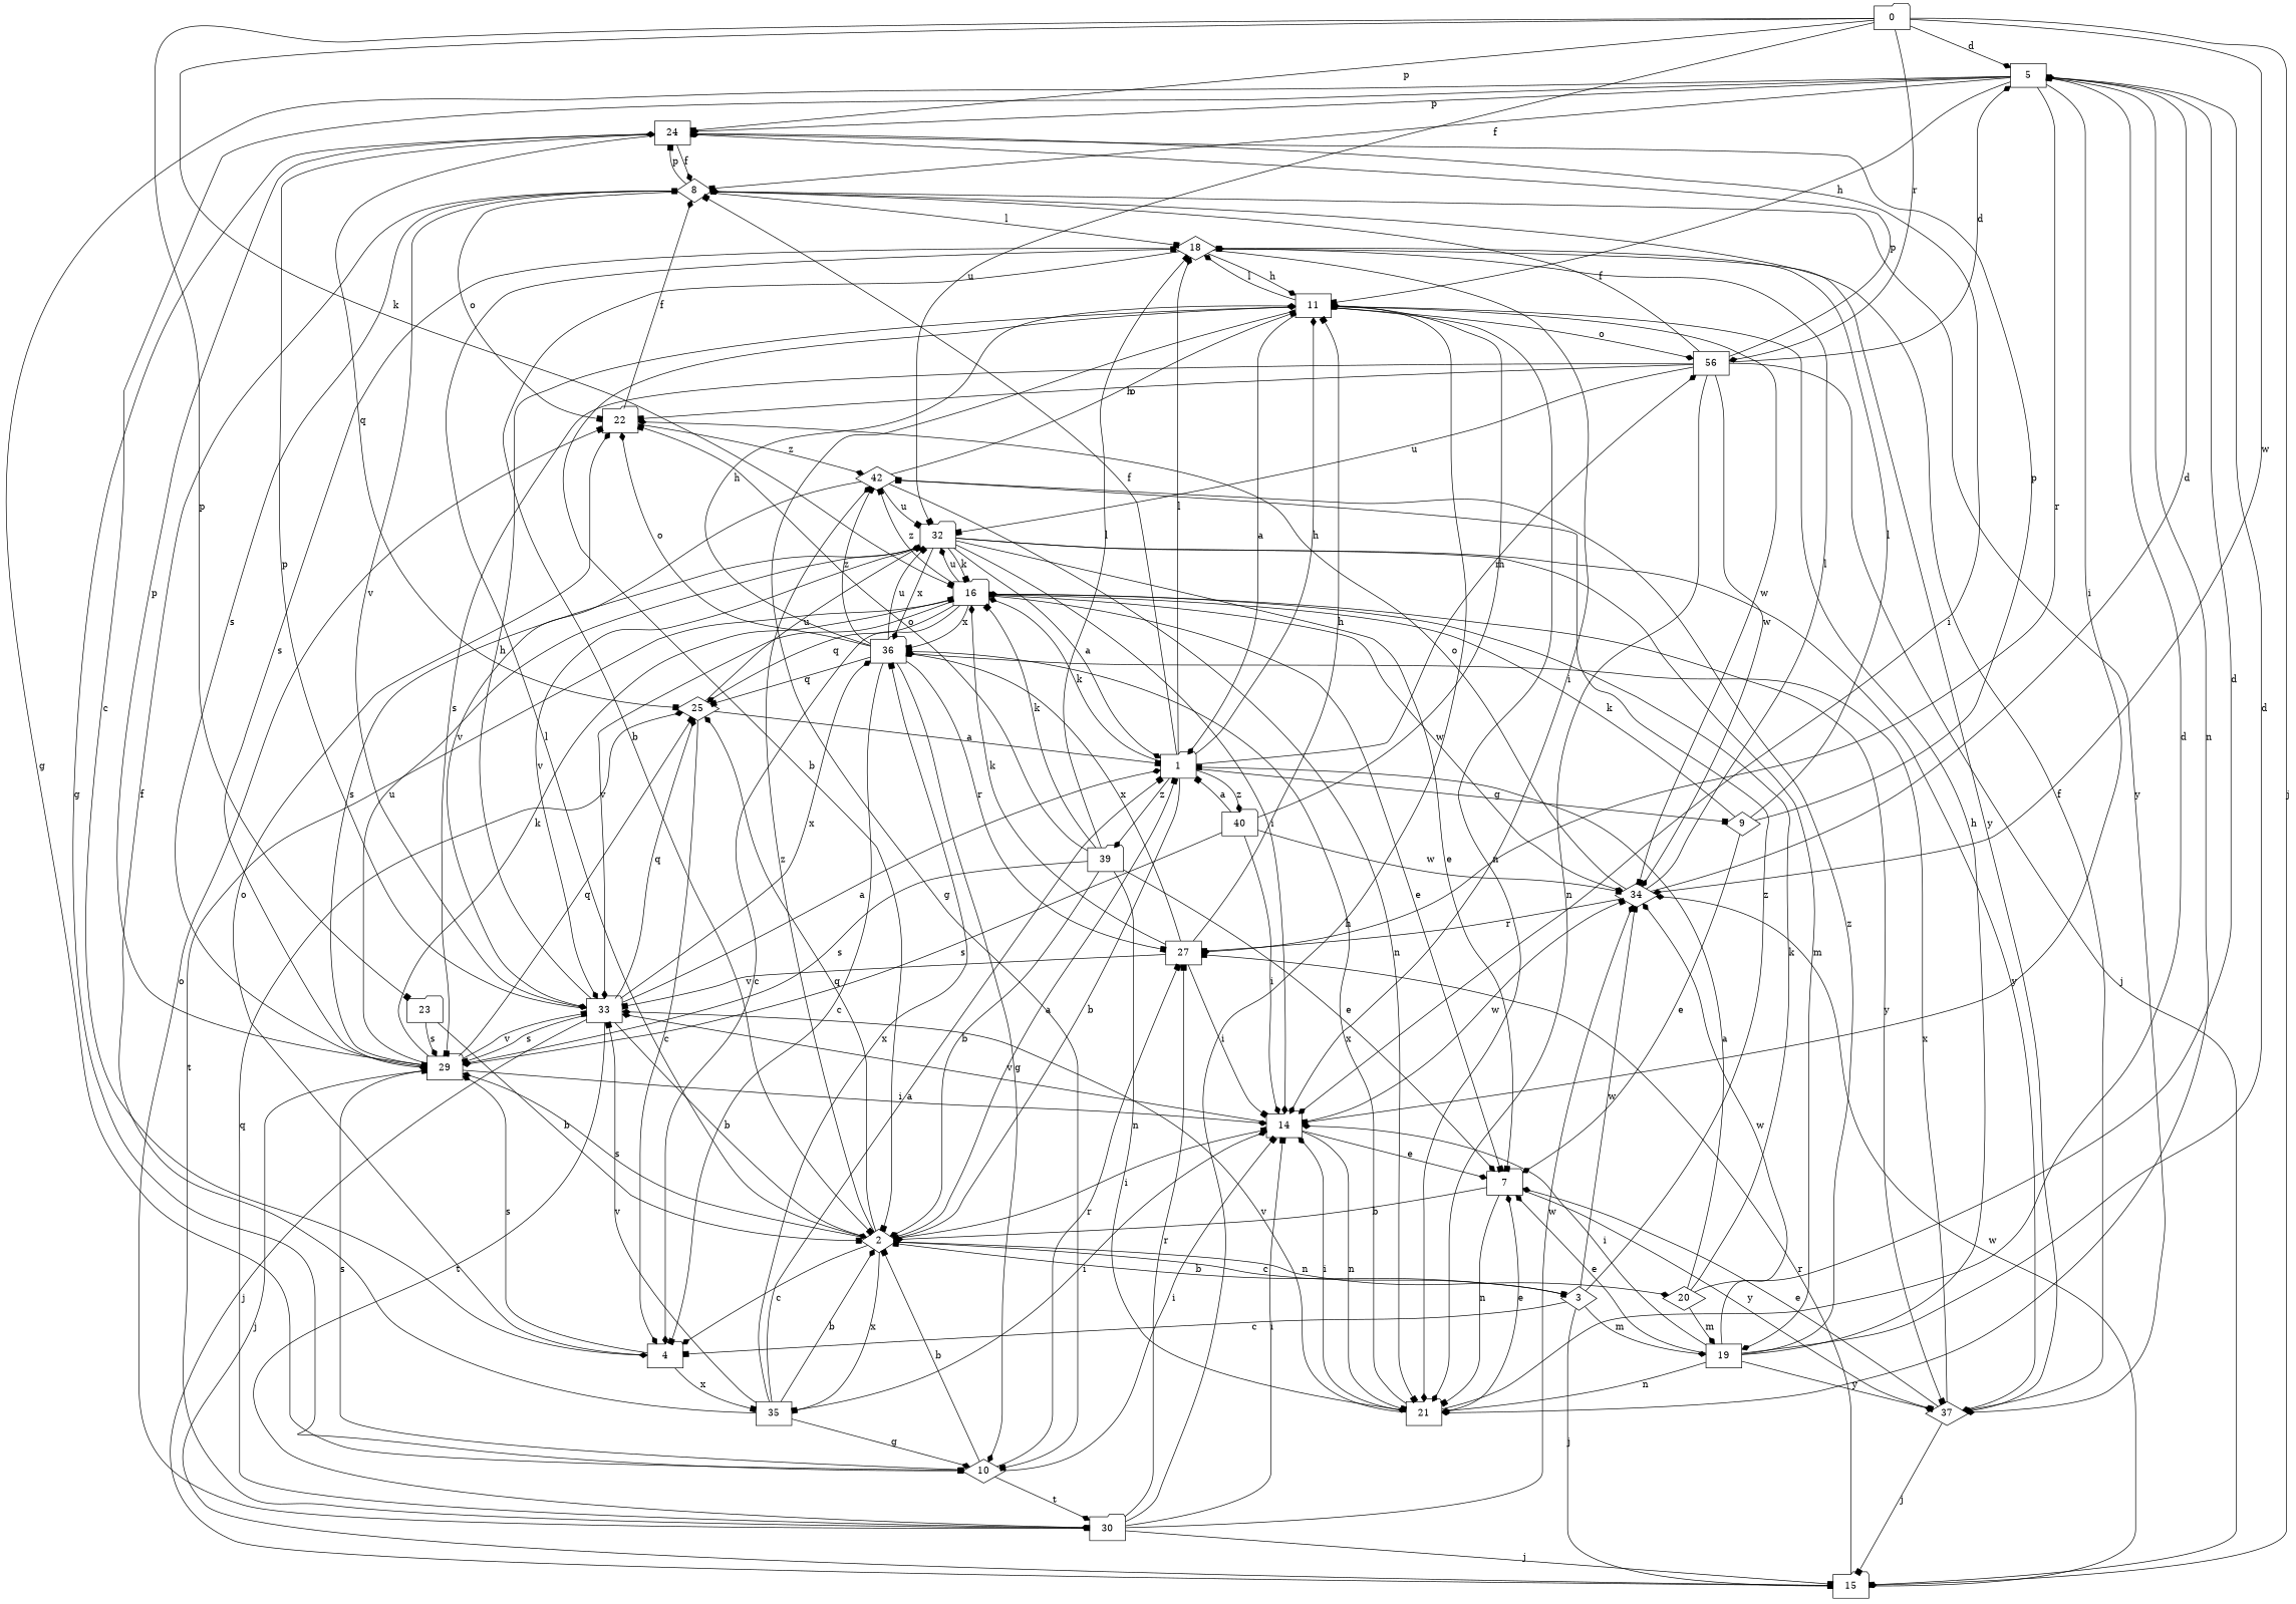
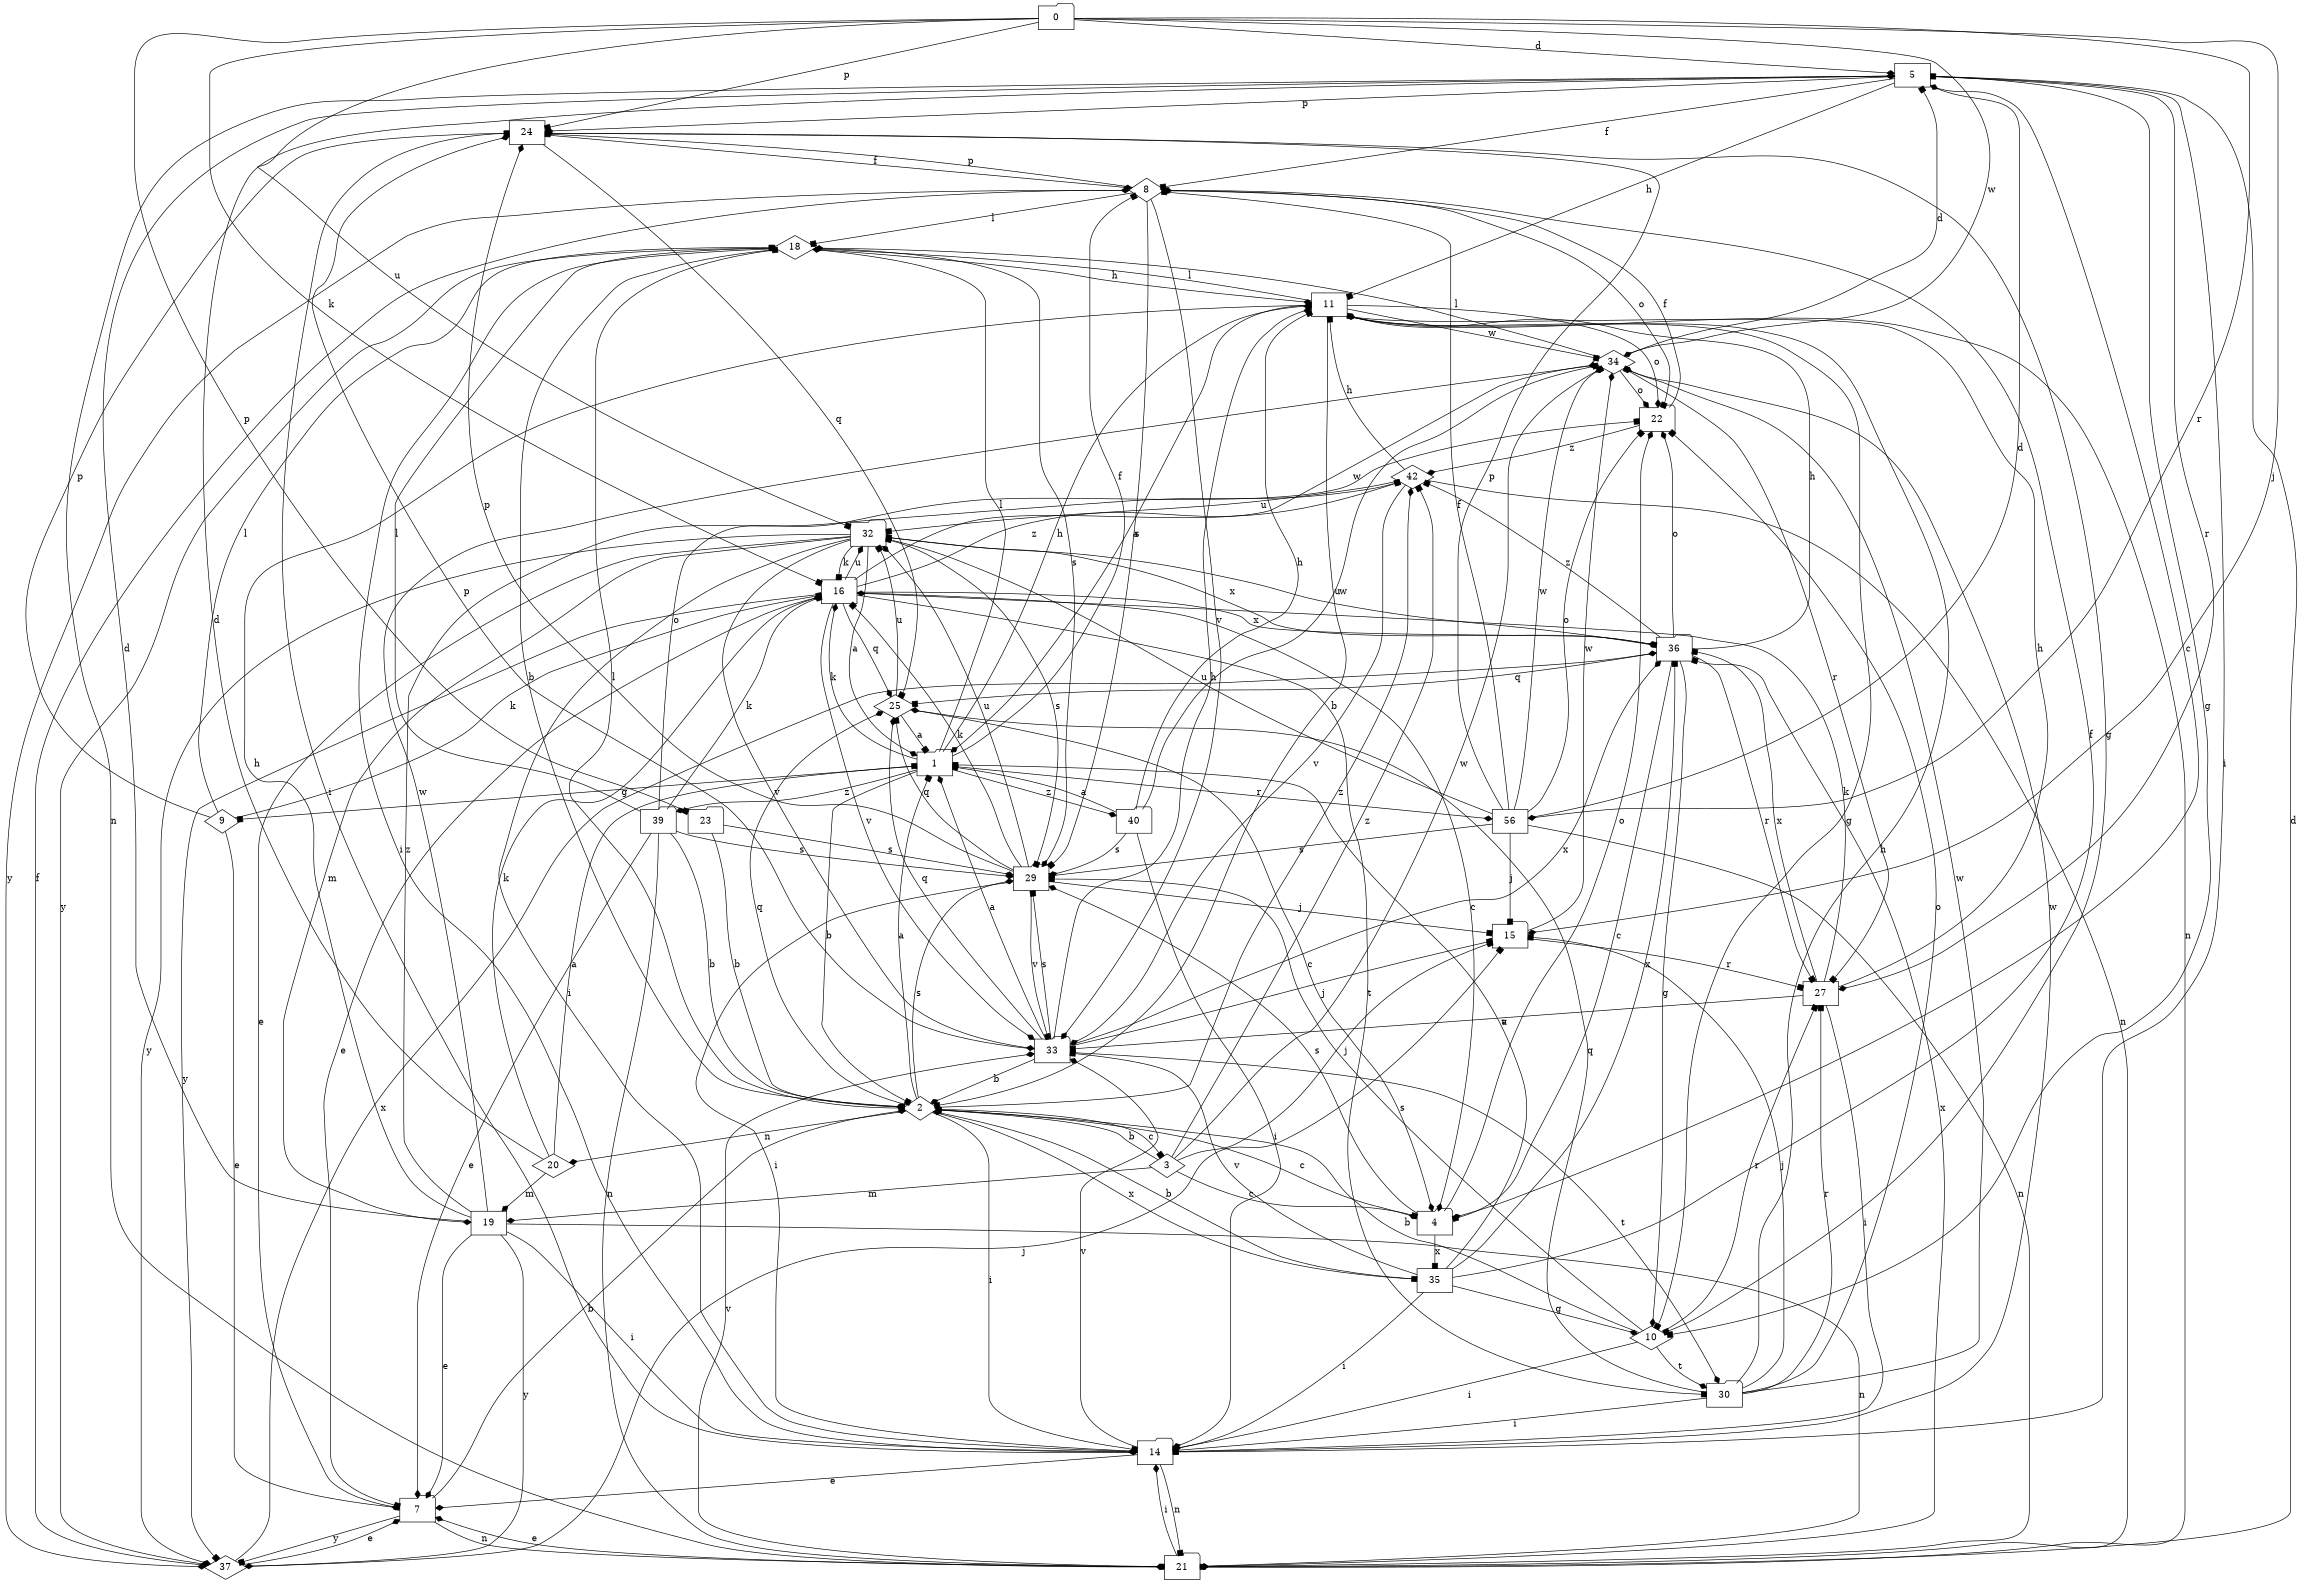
  strict digraph {
    node [shape=folder]
    edge [arrowhead=diamond]
    5 [shape=box]
    0
    15
    16
    23
    24 [shape=box]
    n7 [label=56 shape=box]
    32
    34 [shape=diamond]
    8 [shape=diamond]
    11 [shape=box]
    4
    14
    10 [shape=diamond]
    21
    27 [shape=box]
    25 [shape=diamond]
    42 [shape=diamond]
    7
    37 [shape=diamond]
    33
    30
    36
    2 [shape=diamond]
    29
    22
    1
    19 [shape=box]
    18 [shape=diamond]
    9 [shape=diamond]
    39
    40
    3 [shape=diamond]
    20 [shape=diamond]
    35 [shape=box]
    5 -> 24 [label=p]
    5 -> 8 [arrowhead=box label=f]
    5 -> 11 [arrowhead=box label=h]
    5 -> 4 [label=c]
    5 -> 14 [arrowhead=box label=i]
    5 -> 10 [arrowhead=box label=g]
    5 -> 21 [label=n]
    5 -> 27 [label=r]
    0 -> 5 [label=d]
    0 -> 15 [label=j]
    0 -> 16 [arrowhead=box label=k]
    0 -> 23 [arrowhead=box label=p]
    0 -> 24 [arrowhead=box label=p]
    0 -> n7 [label=r]
    0 -> 32 [arrowhead=box label=u]
    0 -> 34 [label=w]
    15 -> 34 [label=w]
    15 -> 27 [arrowhead=box label=r]
    16 -> 32 [label=u]
    16 -> 34 [label=w]
    16 -> 4 [label=c]
    16 -> 25 [label=q]
    16 -> 42 [arrowhead=box label=z]
    16 -> 7 [arrowhead=box label=e]
    16 -> 37 [arrowhead=box label=y]
    16 -> 33 [label=v]
    16 -> 30 [arrowhead=box label=t]
    16 -> 36 [arrowhead=box label=x]
    23 -> 2 [arrowhead=box label=b]
    23 -> 29 [label=s]
    24 -> 8 [label=f]
    24 -> 14 [label=i]
    24 -> 10 [arrowhead=box label=g]
    24 -> 25 [arrowhead=box label=q]
    n7 -> 5 [label=d]
    n7 -> 15 [arrowhead=box label=j]
    n7 -> 24 [label=p]
    n7 -> 32 [arrowhead=box label=u]
    n7 -> 34 [label=w]
    n7 -> 8 [arrowhead=box label=f]
    n7 -> 21 [label=n]
    n7 -> 29 [arrowhead=box label=s]
    n7 -> 22 [arrowhead=box label=o]
    32 -> 16 [arrowhead=box label=k]
    32 -> 14 [label=i]
    32 -> 7 [arrowhead=box label=e]
    32 -> 37 [label=y]
    32 -> 33 [label=v]
    32 -> 36 [label=x]
    32 -> 29 [arrowhead=box label=s]
    32 -> 1 [label=a]
    32 -> 19 [label=m]
    34 -> 5 [arrowhead=box label=d]
    34 -> 27 [arrowhead=box label=r]
    34 -> 22 [label=o]
    34 -> 18 [label=l]
    8 -> 24 [arrowhead=box label=p]
    8 -> 37 [label=y]
    8 -> 33 [label=v]
    8 -> 29 [arrowhead=box label=s]
    8 -> 22 [arrowhead=box label=o]
    8 -> 18 [arrowhead=box label=l]
    11 -> 34 [arrowhead=box label=w]
    11 -> 10 [arrowhead=box label=g]
    11 -> 21 [label=n]
    11 -> 2 [arrowhead=box label=b]
-   11 -> n7 [label=o]
+   11 -> 22 [label=o]
    11 -> 1 [label=a]
    11 -> 18 [label=l]
    4 -> 29 [label=s]
    4 -> 22 [label=o]
    4 -> 35 [arrowhead=box label=x]
    14 -> 34 [arrowhead=box label=w]
    14 -> 21 [arrowhead=box label=n]
    14 -> 7 [label=e]
    14 -> 33 [label=v]
    10 -> 14 [arrowhead=box label=i]
    10 -> 27 [arrowhead=box label=r]
    10 -> 30 [label=t]
    10 -> 2 [arrowhead=box label=b]
    10 -> 29 [arrowhead=box label=s]
    21 -> 5 [arrowhead=box label=d]
    21 -> 14 [label=i]
    21 -> 7 [label=e]
    21 -> 33 [label=v]
    21 -> 36 [arrowhead=box label=x]
    27 -> 16 [label=k]
    27 -> 11 [arrowhead=box label=h]
    27 -> 14 [arrowhead=box label=i]
    27 -> 33 [arrowhead=box label=v]
    27 -> 36 [arrowhead=box label=x]
    25 -> 32 [arrowhead=box label=u]
    25 -> 4 [label=c]
    25 -> 1 [arrowhead=box label=a]
    42 -> 32 [arrowhead=box label=u]
    42 -> 11 [arrowhead=box label=h]
    42 -> 21 [arrowhead=box label=n]
    42 -> 33 [label=v]
    7 -> 21 [arrowhead=box label=n]
    7 -> 37 [arrowhead=box label=y]
    7 -> 2 [label=b]
    37 -> 15 [arrowhead=box label=j]
    37 -> 8 [label=f]
    37 -> 7 [label=e]
    37 -> 36 [label=x]
    33 -> 15 [arrowhead=box label=j]
    33 -> 24 [label=p]
    33 -> 11 [label=h]
    33 -> 25 [label=q]
    33 -> 30 [label=t]
    33 -> 36 [label=x]
    33 -> 2 [label=b]
    33 -> 29 [arrowhead=box label=s]
    33 -> 1 [label=a]
    30 -> 15 [arrowhead=box label=j]
    30 -> 34 [label=w]
    30 -> 11 [label=h]
    30 -> 14 [arrowhead=box label=i]
    30 -> 27 [arrowhead=box label=r]
    30 -> 25 [label=q]
    30 -> 22 [arrowhead=box label=o]
    36 -> 32 [arrowhead=box label=u]
    36 -> 11 [label=h]
    36 -> 4 [arrowhead=box label=c]
    36 -> 10 [label=g]
    36 -> 27 [arrowhead=box label=r]
    36 -> 25 [arrowhead=box label=q]
    36 -> 42 [arrowhead=box label=z]
    36 -> 22 [label=o]
    2 -> 4 [label=c]
    2 -> 14 [arrowhead=box label=i]
    2 -> 25 [label=q]
    2 -> 42 [label=z]
    2 -> 29 [label=s]
    2 -> 1 [arrowhead=box label=a]
    2 -> 18 [arrowhead=box label=l]
    2 -> 3 [arrowhead=box label=c]
    2 -> 20 [label=n]
    2 -> 35 [arrowhead=box label=x]
    29 -> 15 [arrowhead=box label=j]
    29 -> 16 [arrowhead=box label=k]
    29 -> 24 [label=p]
    29 -> 32 [label=u]
    29 -> 14 [label=i]
    29 -> 25 [arrowhead=box label=q]
    29 -> 33 [arrowhead=box label=v]
    22 -> 8 [label=f]
    22 -> 42 [label=z]
    1 -> 16 [label=k]
    1 -> n7 [label=r]
    1 -> 8 [arrowhead=box label=f]
    1 -> 11 [label=h]
    1 -> 2 [arrowhead=box label=b]
    1 -> 18 [label=l]
    1 -> 9 [arrowhead=box label=g]
    1 -> 39 [label=z]
    1 -> 40 [label=z]
    19 -> 5 [label=d]
    19 -> 34 [label=w]
    19 -> 11 [arrowhead=box label=h]
    19 -> 14 [label=i]
    19 -> 21 [label=n]
    19 -> 42 [arrowhead=box label=z]
    19 -> 7 [label=e]
    19 -> 37 [label=y]
    18 -> 11 [label=h]
    18 -> 14 [label=i]
    18 -> 37 [label=y]
    18 -> 2 [arrowhead=box label=b]
    18 -> 29 [label=s]
    9 -> 16 [arrowhead=box label=k]
    9 -> 24 [arrowhead=box label=p]
    9 -> 7 [label=e]
    9 -> 18 [arrowhead=box label=l]
    39 -> 16 [arrowhead=box label=k]
    39 -> 21 [label=n]
    39 -> 7 [label=e]
    39 -> 2 [label=b]
    39 -> 29 [label=s]
    39 -> 22 [arrowhead=box label=o]
    39 -> 18 [arrowhead=box label=l]
    40 -> 34 [arrowhead=box label=w]
    40 -> 11 [arrowhead=box label=h]
    40 -> 14 [label=i]
    40 -> 29 [label=s]
    40 -> 1 [arrowhead=box label=a]
    3 -> 15 [arrowhead=box label=j]
    3 -> 34 [arrowhead=box label=w]
    3 -> 4 [arrowhead=box label=c]
    3 -> 42 [arrowhead=box label=z]
    3 -> 2 [arrowhead=box label=b]
    3 -> 19 [label=m]
    20 -> 5 [label=d]
    20 -> 16 [label=k]
    20 -> 1 [arrowhead=box label=a]
    20 -> 19 [label=m]
    35 -> 8 [arrowhead=box label=f]
    35 -> 14 [label=i]
    35 -> 10 [label=g]
    35 -> 33 [arrowhead=box label=v]
    35 -> 36 [arrowhead=box label=x]
    35 -> 2 [label=b]
    35 -> 1 [arrowhead=box label=a]
  }
